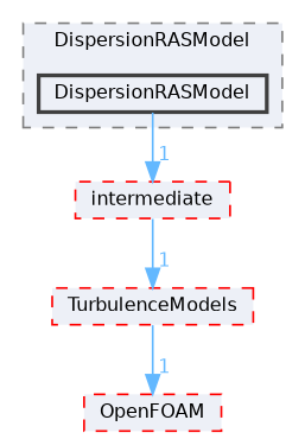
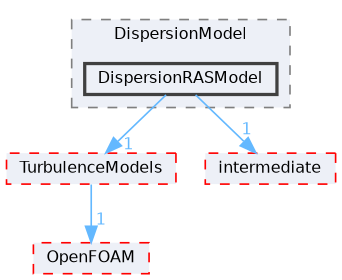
  digraph {
    compound=true
    node [color=red fillcolor="#edf0f7" fontname=Helvetica fontsize=10 shape=box style="filled,dashed"]
    edge [color=steelblue1 fontcolor=steelblue1 fontname=Helvetica fontsize=10 headlabel=1 labeldistance=1.5 labelfontname=Helvetica labelfontsize=10]
    n1 [color=grey25 height=0.2 label=DispersionRASModel style="filled,bold" width=0.4]
    n2 [height=0.2 label=TurbulenceModels width=0.4]
    n3 [height=0.2 label=intermediate width=0.4]
    n4 [height=0.2 label=OpenFOAM width=0.4]
    subgraph cluster_1 {
      bgcolor="#edf0f7"
      fontname=Helvetica
      fontsize=10
-     label=DispersionRASModel
+     label=DispersionModel
      pencolor=grey50
      style="filled,dashed"
      n1
    }
-   n3 -> n2
+   n1 -> n2
    n1 -> n3
    n2 -> n4
  }
